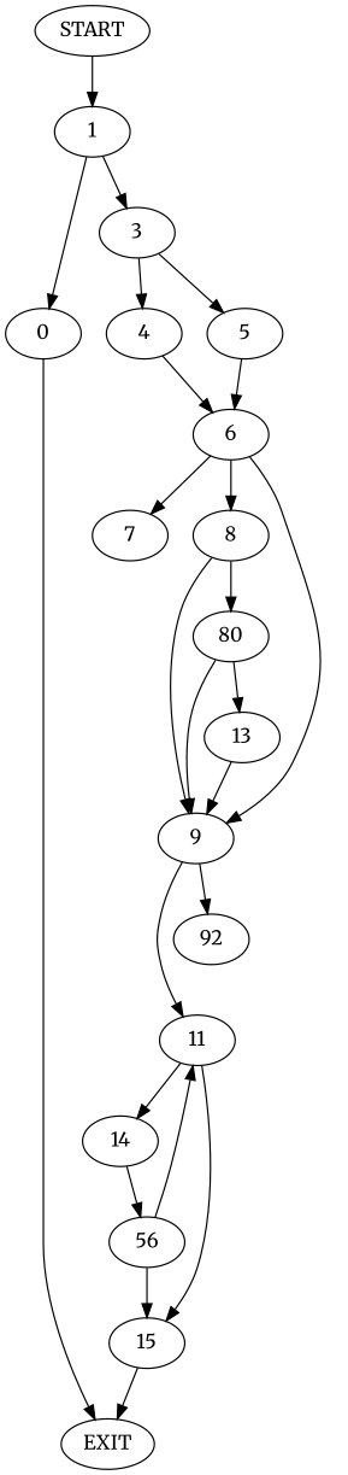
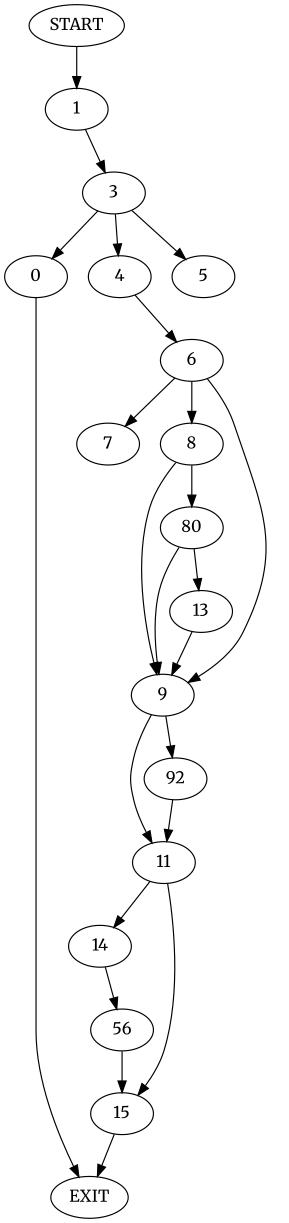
  digraph {
    fontname=Merriweather
    node [fontname=Merriweather]
    edge [fontname=Merriweather]
    n1 [label=START]
    1
    n3 [label=0]
    3
    n5 [label=EXIT]
    4
    5
    6
    7
    8
    9
    n12 [label=80]
    11
    n14 [label=92]
    13
    14
    15
    n18 [label=56]
    n1 -> 1
-   1 -> n3
+   3 -> n3
    1 -> 3
    n3 -> n5
    3 -> 4
    3 -> 5
    4 -> 6
-   5 -> 6
    6 -> 7
    6 -> 8
    6 -> 9
    8 -> 9
    8 -> n12
    9 -> 11
    9 -> n14
    n12 -> 9
    n12 -> 13
    11 -> 14
    11 -> 15
-   n18 -> 11
+   n14 -> 11
    13 -> 9
    14 -> n18
    15 -> n5
    n18 -> 15
  }
